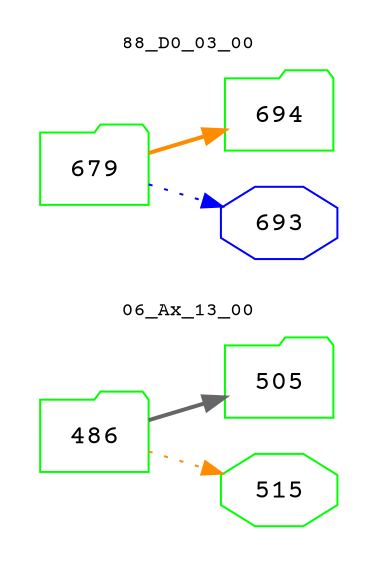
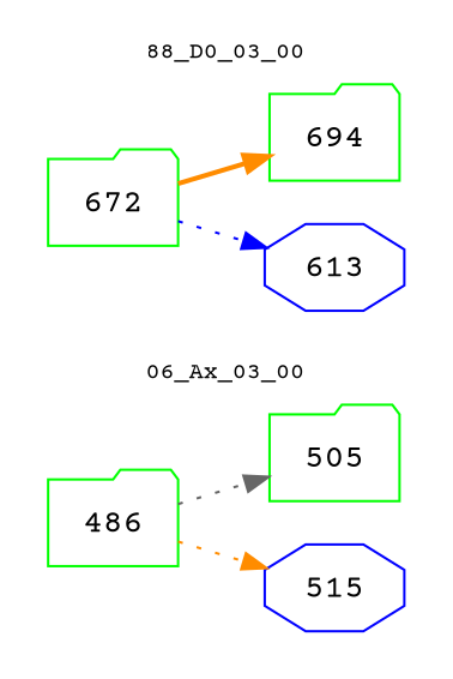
  digraph {
    fontname="Courier Prime"
    rankdir=LR
    node [color=green fontname="Courier Prime" shape=folder]
    edge [color=darkorange fontname="Courier Prime" style=dotted]
    n1 [label=486]
-   n2 [label=515 shape=octagon]
+   n2 [color=blue label=515 shape=octagon]
    n3 [label=505]
-   n4 [label=679]
-   n5 [color=blue label=693 shape=octagon]
+   n4 [label=672]
+   n5 [color=blue label=613 shape=octagon]
    n6 [label=694]
    subgraph cluster_1 {
      color=white
      fontsize=10
-     label="06_Ax_13_00"
+     label="06_Ax_03_00"
      n1
      n2
      n3
    }
    subgraph cluster_2 {
      color=white
      fontsize=10
      label="88_D0_03_00"
      n4
      n5
      n6
    }
    n1 -> n2
-   n1 -> n3 [color=gray40 style=bold]
+   n1 -> n3 [color=gray40]
    n4 -> n5 [color=blue]
    n4 -> n6 [style=bold]
  }
